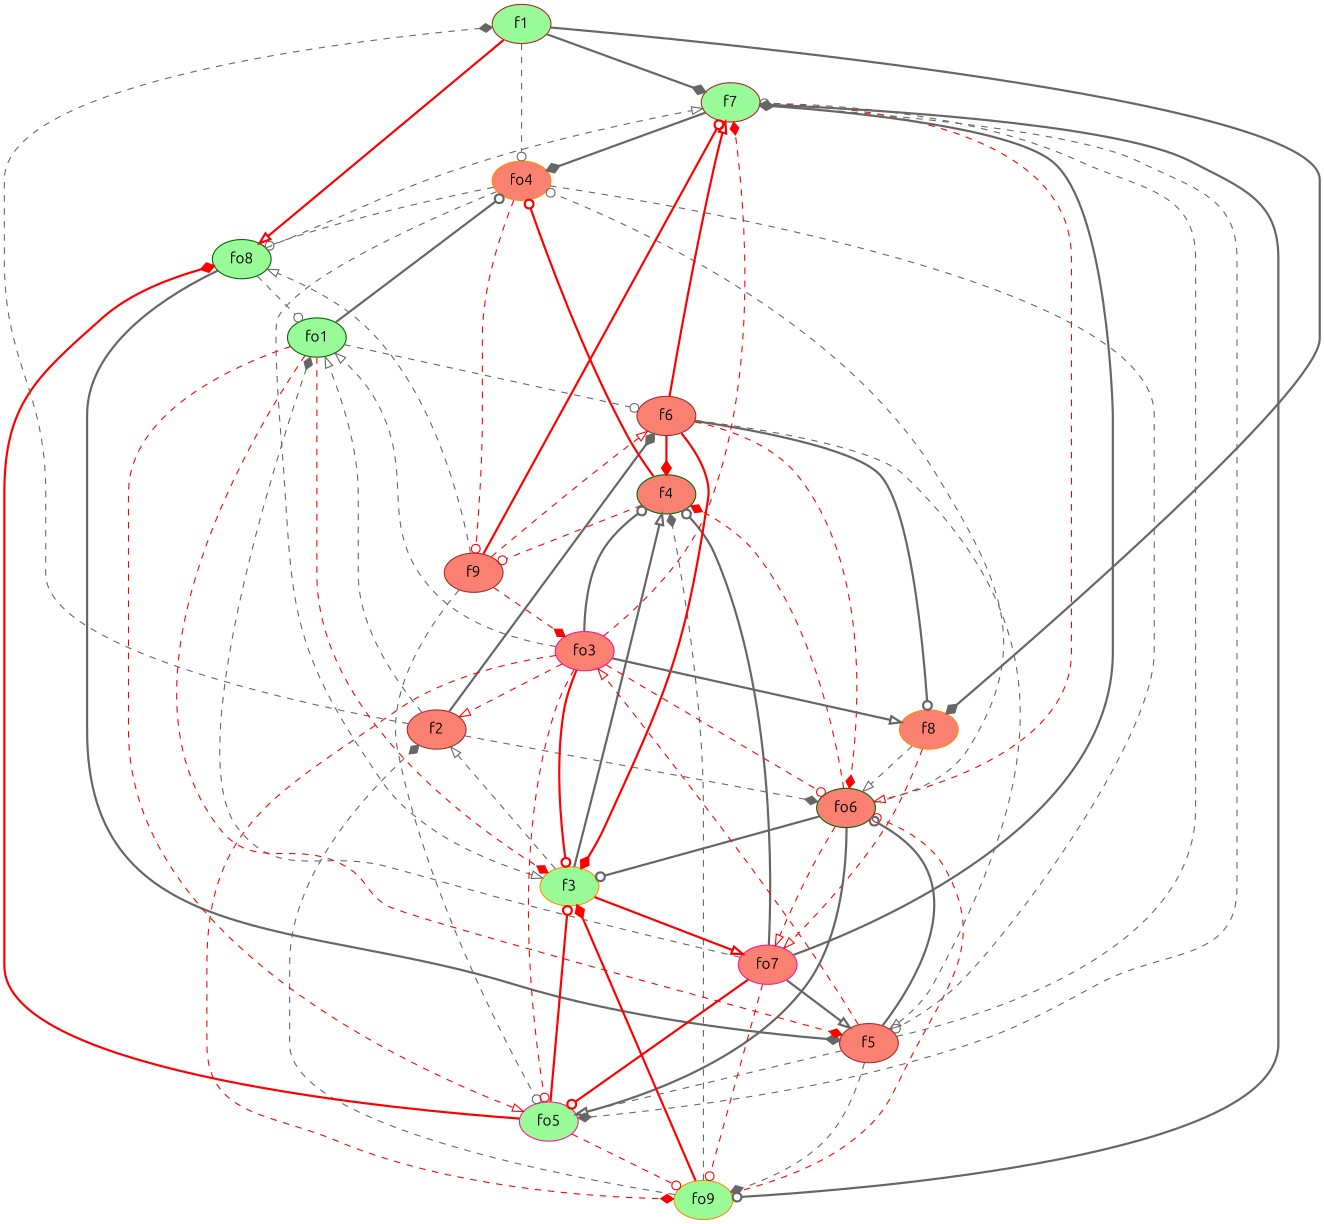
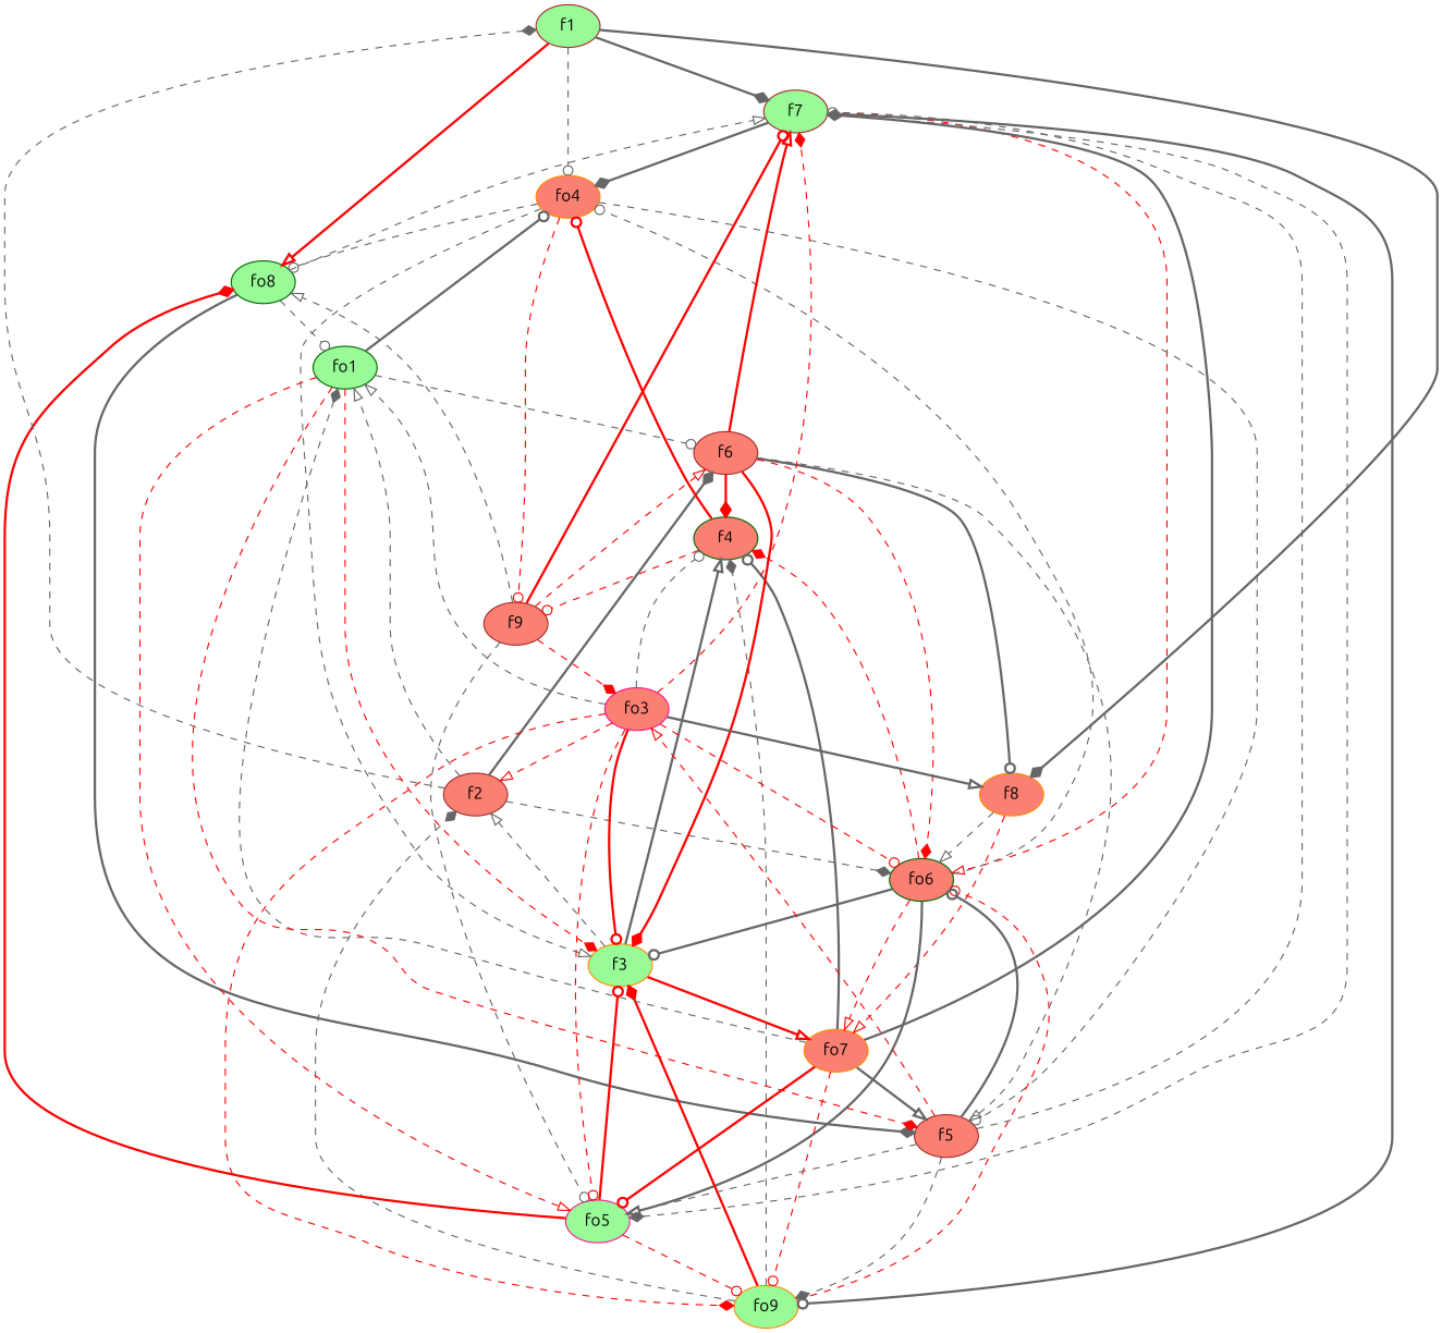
  strict digraph {
    fontname=Ubuntu
    node [color=brown fillcolor=salmon fontname=Ubuntu style=filled]
    edge [arrowhead=odot color=gray40 fontname=Ubuntu style=dashed weight=2]
    f1 [fillcolor=palegreen]
    f7 [fillcolor=palegreen]
    f8 [color=darkorange]
    fo4 [color=darkorange]
    fo8 [color=darkgreen fillcolor=palegreen]
    fo6 [color=darkgreen]
    n7 [color=darkorange fillcolor=palegreen label=fo9]
    fo5 [color=deeppink fillcolor=palegreen]
-   fo7 [color=deeppink]
+   fo7 [color=darkorange]
    f3 [color=darkorange fillcolor=palegreen]
    f9
    f5
    f2
    f6
    fo1 [color=darkgreen fillcolor=palegreen]
    f4 [color=darkgreen]
    fo3 [color=deeppink]
    f1 -> f7 [arrowhead=diamond style=bold]
    f1 -> f8 [arrowhead=diamond style=bold]
    f1 -> fo4
    f1 -> fo8 [arrowhead=onormal color=red style=bold]
    f7 -> fo4 [arrowhead=diamond style=bold]
    f7 -> fo6 [arrowhead=onormal color=red]
    f7 -> n7 [style=bold]
    f7 -> fo5 [arrowhead=diamond]
    f8 -> fo6 [arrowhead=onormal]
    f8 -> fo7 [arrowhead=onormal color=red]
    fo4 -> fo8
    fo4 -> f3 [arrowhead=onormal]
    fo4 -> f9 [color=red]
    fo4 -> f5
    fo8 -> f7 [arrowhead=onormal]
    fo8 -> f5 [arrowhead=diamond style=bold]
    fo8 -> fo1
    fo6 -> fo4
    fo6 -> fo5 [arrowhead=onormal style=bold]
    fo6 -> fo7 [arrowhead=onormal color=red]
    fo6 -> f3 [style=bold]
    fo6 -> f4 [arrowhead=diamond color=red]
    n7 -> fo6 [color=red]
    n7 -> f3 [arrowhead=diamond color=red style=bold]
    n7 -> f2 [arrowhead=diamond]
    n7 -> f4 [arrowhead=diamond]
    fo5 -> fo8 [arrowhead=diamond color=red style=bold]
    fo5 -> n7 [color=red]
    fo5 -> f3 [color=red style=bold]
    fo7 -> f7 [arrowhead=diamond style=bold]
    fo7 -> n7 [color=red]
    fo7 -> fo5 [color=red style=bold]
    fo7 -> f5 [arrowhead=onormal style=bold]
    fo7 -> fo1 [arrowhead=diamond]
    fo7 -> f4 [style=bold]
    f3 -> fo7 [arrowhead=onormal color=red style=bold]
    f3 -> f2 [arrowhead=onormal]
    f3 -> f4 [arrowhead=onormal style=bold]
    f9 -> f7 [color=red style=bold]
    f9 -> fo8 [arrowhead=onormal]
    f9 -> fo5
    f9 -> f6 [arrowhead=onormal color=red]
    f9 -> fo3 [arrowhead=diamond color=red]
    f5 -> f7
    f5 -> fo6 [style=bold]
    f5 -> n7 [arrowhead=diamond]
    f5 -> fo5 [arrowhead=onormal]
    f5 -> fo3 [arrowhead=onormal color=red]
    f2 -> f1 [arrowhead=diamond]
    f2 -> fo6 [arrowhead=diamond]
    f2 -> f6 [arrowhead=diamond style=bold]
    f2 -> fo1 [arrowhead=onormal]
    f6 -> f7 [arrowhead=onormal color=red style=bold]
    f6 -> f8 [style=bold]
    f6 -> fo6 [arrowhead=diamond color=red]
    f6 -> f3 [arrowhead=diamond color=red style=bold]
    f6 -> f5 [arrowhead=onormal]
    f6 -> f4 [arrowhead=diamond color=red style=bold]
    fo1 -> fo4 [style=bold]
    fo1 -> fo5 [arrowhead=onormal color=red]
    fo1 -> f3 [arrowhead=diamond color=red]
    fo1 -> f5 [arrowhead=diamond color=red]
    fo1 -> f6
    f4 -> fo4 [color=red style=bold]
    f4 -> f9 [color=red]
    fo3 -> f7 [arrowhead=diamond color=red]
    fo3 -> f8 [arrowhead=onormal style=bold]
    fo3 -> fo6 [color=red]
    fo3 -> n7 [arrowhead=diamond color=red]
    fo3 -> fo5 [color=red]
    fo3 -> f3 [color=red style=bold]
    fo3 -> f2 [arrowhead=onormal color=red]
    fo3 -> fo1 [arrowhead=onormal]
-   fo3 -> f4 [style=bold]
+   fo3 -> f4
  }
